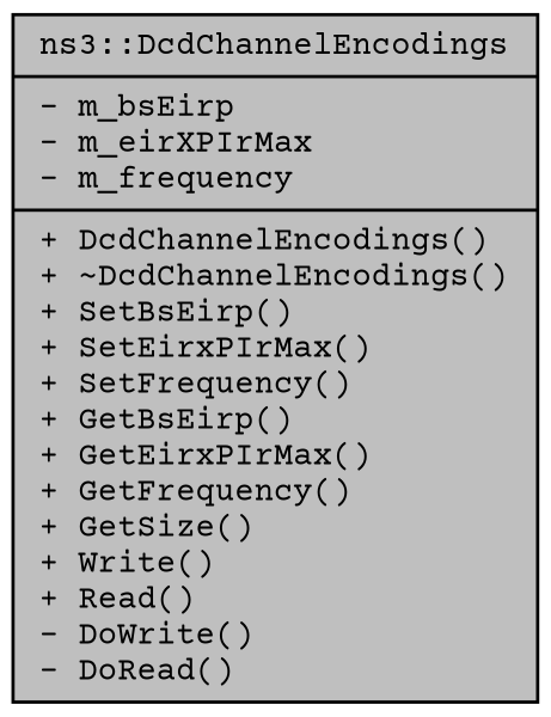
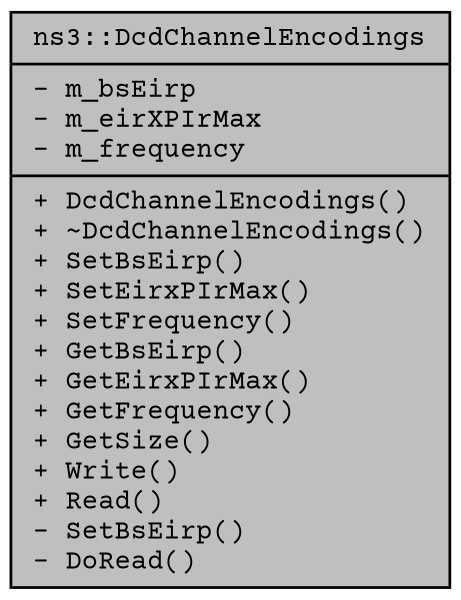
  digraph {
    fontname="Courier Prime"
-   n1 [color=black fillcolor=grey75 fontcolor=black fontname="Courier Prime" fontsize=10 height=0.2 label="{ns3::DcdChannelEncodings\n|- m_bsEirp\l- m_eirXPIrMax\l- m_frequency\l|+ DcdChannelEncodings()\l+ ~DcdChannelEncodings()\l+ SetBsEirp()\l+ SetEirxPIrMax()\l+ SetFrequency()\l+ GetBsEirp()\l+ GetEirxPIrMax()\l+ GetFrequency()\l+ GetSize()\l+ Write()\l+ Read()\l- DoWrite()\l- DoRead()\l}" shape=record style=filled width=0.4]
+   n1 [color=black fillcolor=grey75 fontcolor=black fontname="Courier Prime" fontsize=10 height=0.2 label="{ns3::DcdChannelEncodings\n|- m_bsEirp\l- m_eirXPIrMax\l- m_frequency\l|+ DcdChannelEncodings()\l+ ~DcdChannelEncodings()\l+ SetBsEirp()\l+ SetEirxPIrMax()\l+ SetFrequency()\l+ GetBsEirp()\l+ GetEirxPIrMax()\l+ GetFrequency()\l+ GetSize()\l+ Write()\l+ Read()\l- SetBsEirp()\l- DoRead()\l}" shape=record style=filled width=0.4]
  }
